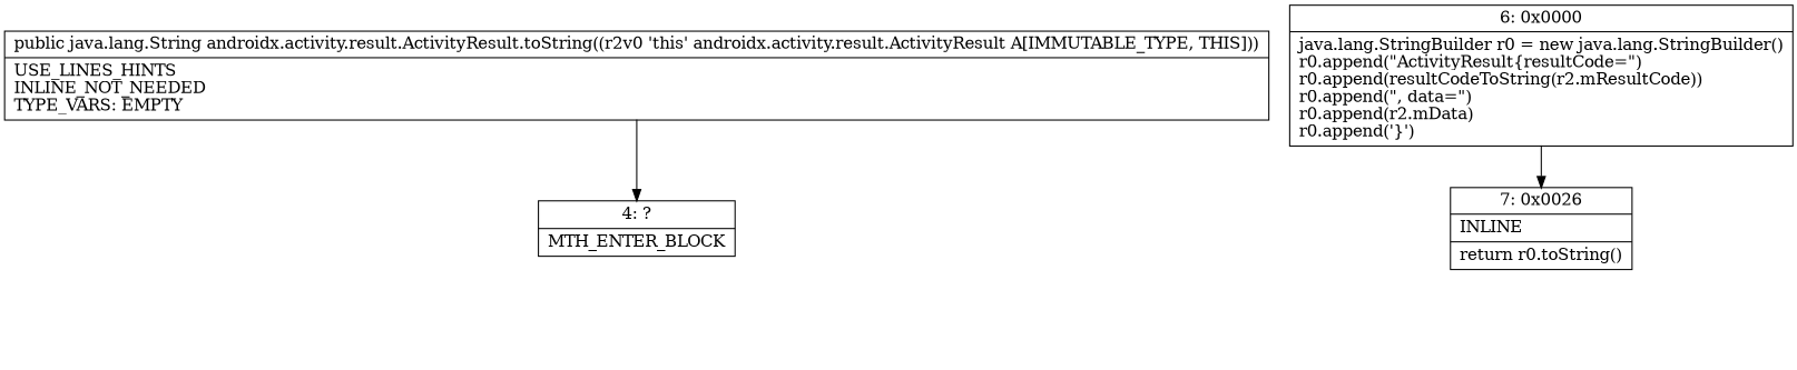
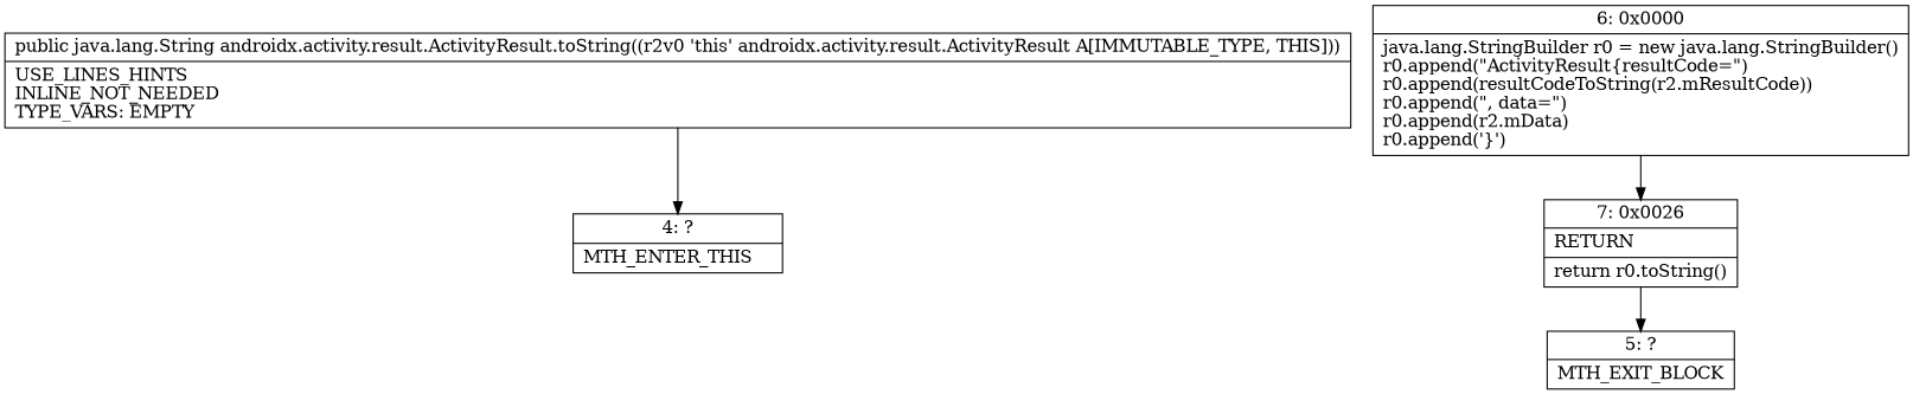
  digraph {
    node [shape=record]
-   n1 [label="{4\:\ ?|MTH_ENTER_BLOCK\l}"]
+   n1 [label="{4\:\ ?|MTH_ENTER_THIS\l}"]
    n2 [label="{6\:\ 0x0000|java.lang.StringBuilder r0 = new java.lang.StringBuilder()\lr0.append(\"ActivityResult\{resultCode=\")\lr0.append(resultCodeToString(r2.mResultCode))\lr0.append(\", data=\")\lr0.append(r2.mData)\lr0.append('\}')\l}"]
-   n3 [label="{7\:\ 0x0026|INLINE\l|return r0.toString()\l}"]
+   n3 [label="{7\:\ 0x0026|RETURN\l|return r0.toString()\l}"]
+   n4 [label="{5\:\ ?|MTH_EXIT_BLOCK\l}"]
    n5 [label="{public java.lang.String androidx.activity.result.ActivityResult.toString((r2v0 'this' androidx.activity.result.ActivityResult A[IMMUTABLE_TYPE, THIS]))  | USE_LINES_HINTS\lINLINE_NOT_NEEDED\lTYPE_VARS: EMPTY\l}"]
    n2 -> n3
+   n3 -> n4
    n5 -> n1
  }
